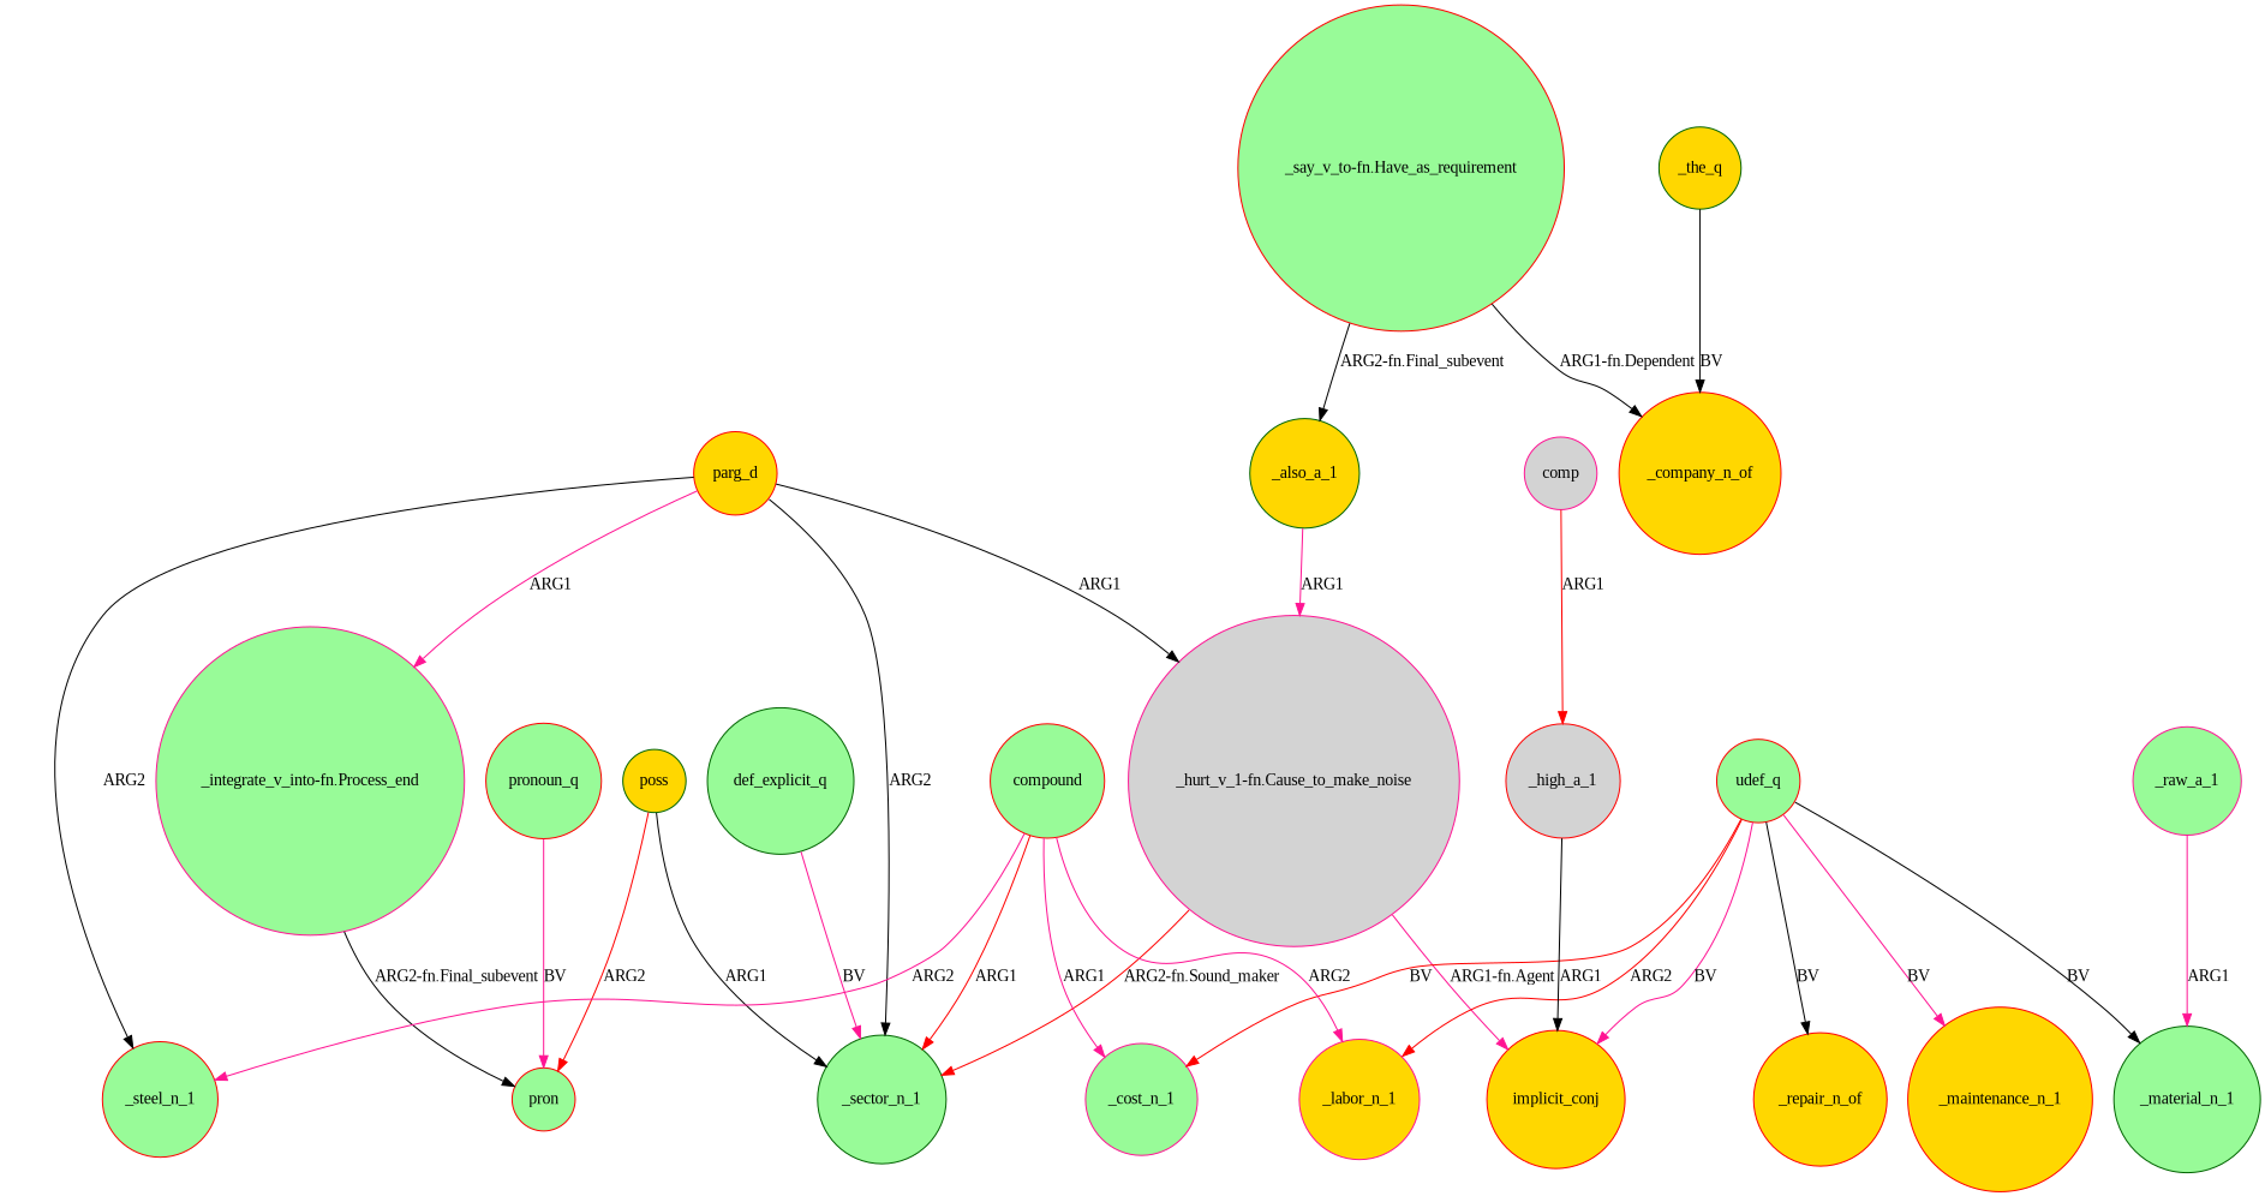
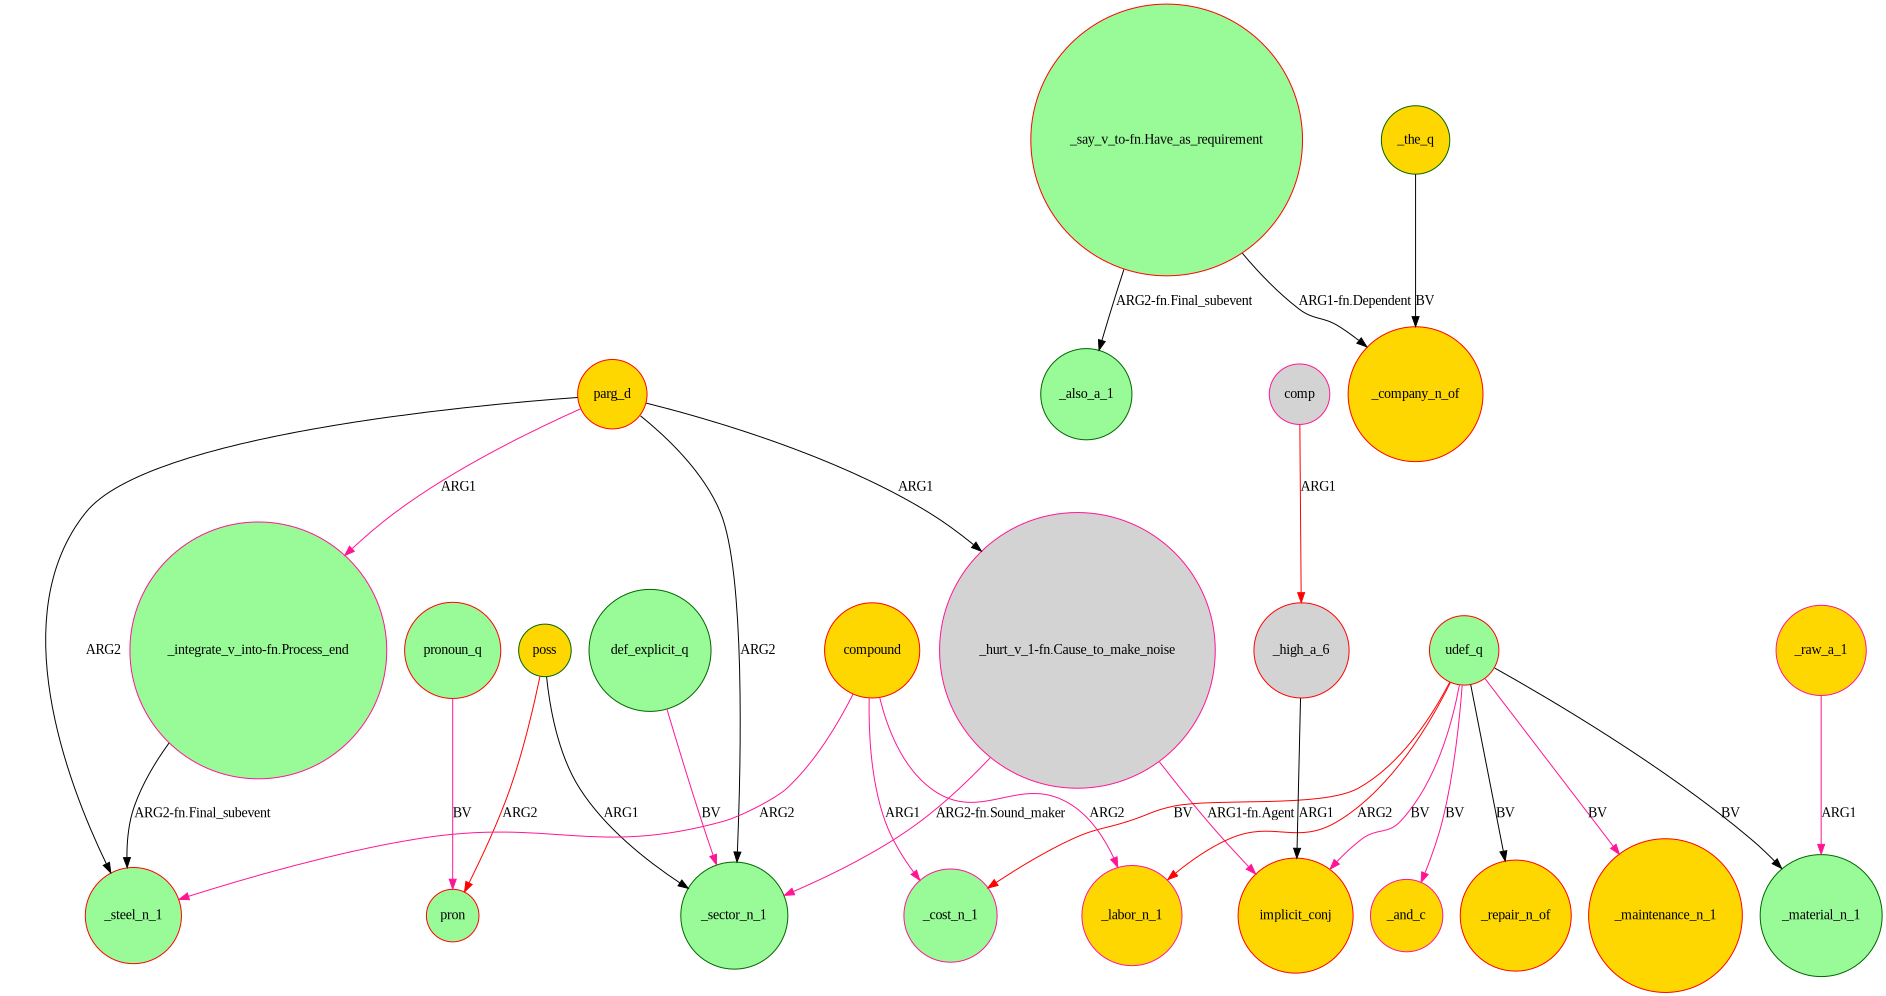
  digraph {
    fontname="Liberation Serif"
    node [color=red fillcolor=palegreen fontname="Liberation Serif" shape=circle style=filled]
    edge [color=deeppink fontname="Liberation Serif"]
    _steel_n_1
    parg_d [fillcolor=gold]
    "_hurt_v_1-fn.Cause_to_make_noise" [color=deeppink fillcolor=lightgrey]
    "_integrate_v_into-fn.Process_end" [color=deeppink]
    _sector_n_1 [color=darkgreen]
    implicit_conj [fillcolor=gold]
-   _also_a_1 [color=darkgreen fillcolor=gold]
+   _also_a_1 [color=darkgreen]
    udef_q
    _material_n_1 [color=darkgreen]
+   _and_c [color=deeppink fillcolor=gold]
    _repair_n_of [fillcolor=gold]
    _maintenance_n_1 [fillcolor=gold]
    _labor_n_1 [color=deeppink fillcolor=gold]
    _cost_n_1 [color=deeppink]
-   _high_a_1 [fillcolor=lightgrey]
+   _high_a_1 [fillcolor=lightgrey label=_high_a_6]
    pronoun_q
    pron
    "_say_v_to-fn.Have_as_requirement"
    _company_n_of [fillcolor=gold]
    poss [color=darkgreen fillcolor=gold]
    comp [color=deeppink fillcolor=lightgrey]
-   _raw_a_1 [color=deeppink]
-   compound
+   _raw_a_1 [color=deeppink fillcolor=gold]
+   compound [fillcolor=gold]
    def_explicit_q [color=darkgreen]
    _the_q [color=darkgreen fillcolor=gold]
    parg_d -> _steel_n_1 [color=black label=ARG2]
    parg_d -> "_hurt_v_1-fn.Cause_to_make_noise" [color=black label=ARG1]
    parg_d -> "_integrate_v_into-fn.Process_end" [label=ARG1]
    parg_d -> _sector_n_1 [color=black label=ARG2]
-   "_hurt_v_1-fn.Cause_to_make_noise" -> _sector_n_1 [color=red label="ARG2-fn.Sound_maker"]
+   "_hurt_v_1-fn.Cause_to_make_noise" -> _sector_n_1 [label="ARG2-fn.Sound_maker"]
    "_hurt_v_1-fn.Cause_to_make_noise" -> implicit_conj [label="ARG1-fn.Agent"]
-   "_integrate_v_into-fn.Process_end" -> pron [color=black label="ARG2-fn.Final_subevent"]
-   _also_a_1 -> "_hurt_v_1-fn.Cause_to_make_noise" [label=ARG1]
+   "_integrate_v_into-fn.Process_end" -> _steel_n_1 [color=black label="ARG2-fn.Final_subevent"]
    udef_q -> implicit_conj [label=BV]
    udef_q -> _material_n_1 [color=black label=BV]
+   udef_q -> _and_c [label=BV]
    udef_q -> _repair_n_of [color=black label=BV]
    udef_q -> _maintenance_n_1 [label=BV]
    udef_q -> _labor_n_1 [color=red label=ARG2]
    udef_q -> _cost_n_1 [color=red label=BV]
    _high_a_1 -> implicit_conj [color=black label=ARG1]
    pronoun_q -> pron [label=BV]
    "_say_v_to-fn.Have_as_requirement" -> _also_a_1 [color=black label="ARG2-fn.Final_subevent"]
    "_say_v_to-fn.Have_as_requirement" -> _company_n_of [color=black label="ARG1-fn.Dependent"]
    poss -> _sector_n_1 [color=black label=ARG1]
    poss -> pron [color=red label=ARG2]
    comp -> _high_a_1 [color=red label=ARG1]
    _raw_a_1 -> _material_n_1 [label=ARG1]
    compound -> _steel_n_1 [label=ARG2]
-   compound -> _sector_n_1 [color=red label=ARG1]
    compound -> _labor_n_1 [label=ARG2]
    compound -> _cost_n_1 [label=ARG1]
    def_explicit_q -> _sector_n_1 [label=BV]
    _the_q -> _company_n_of [color=black label=BV]
  }
